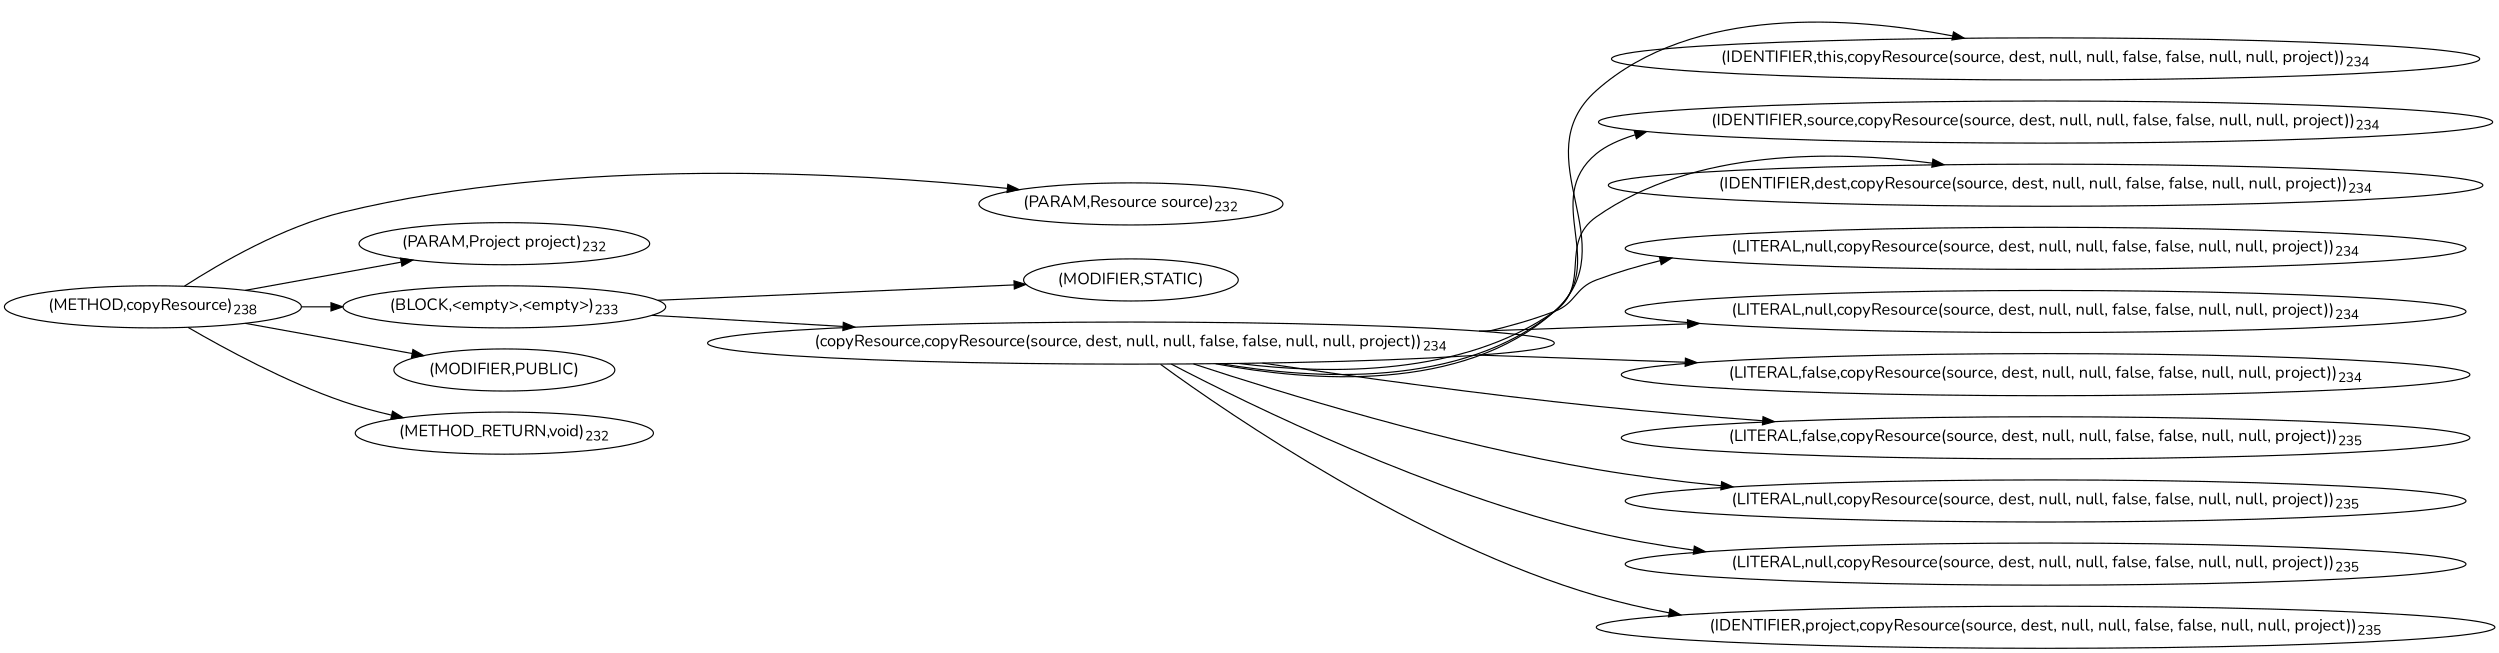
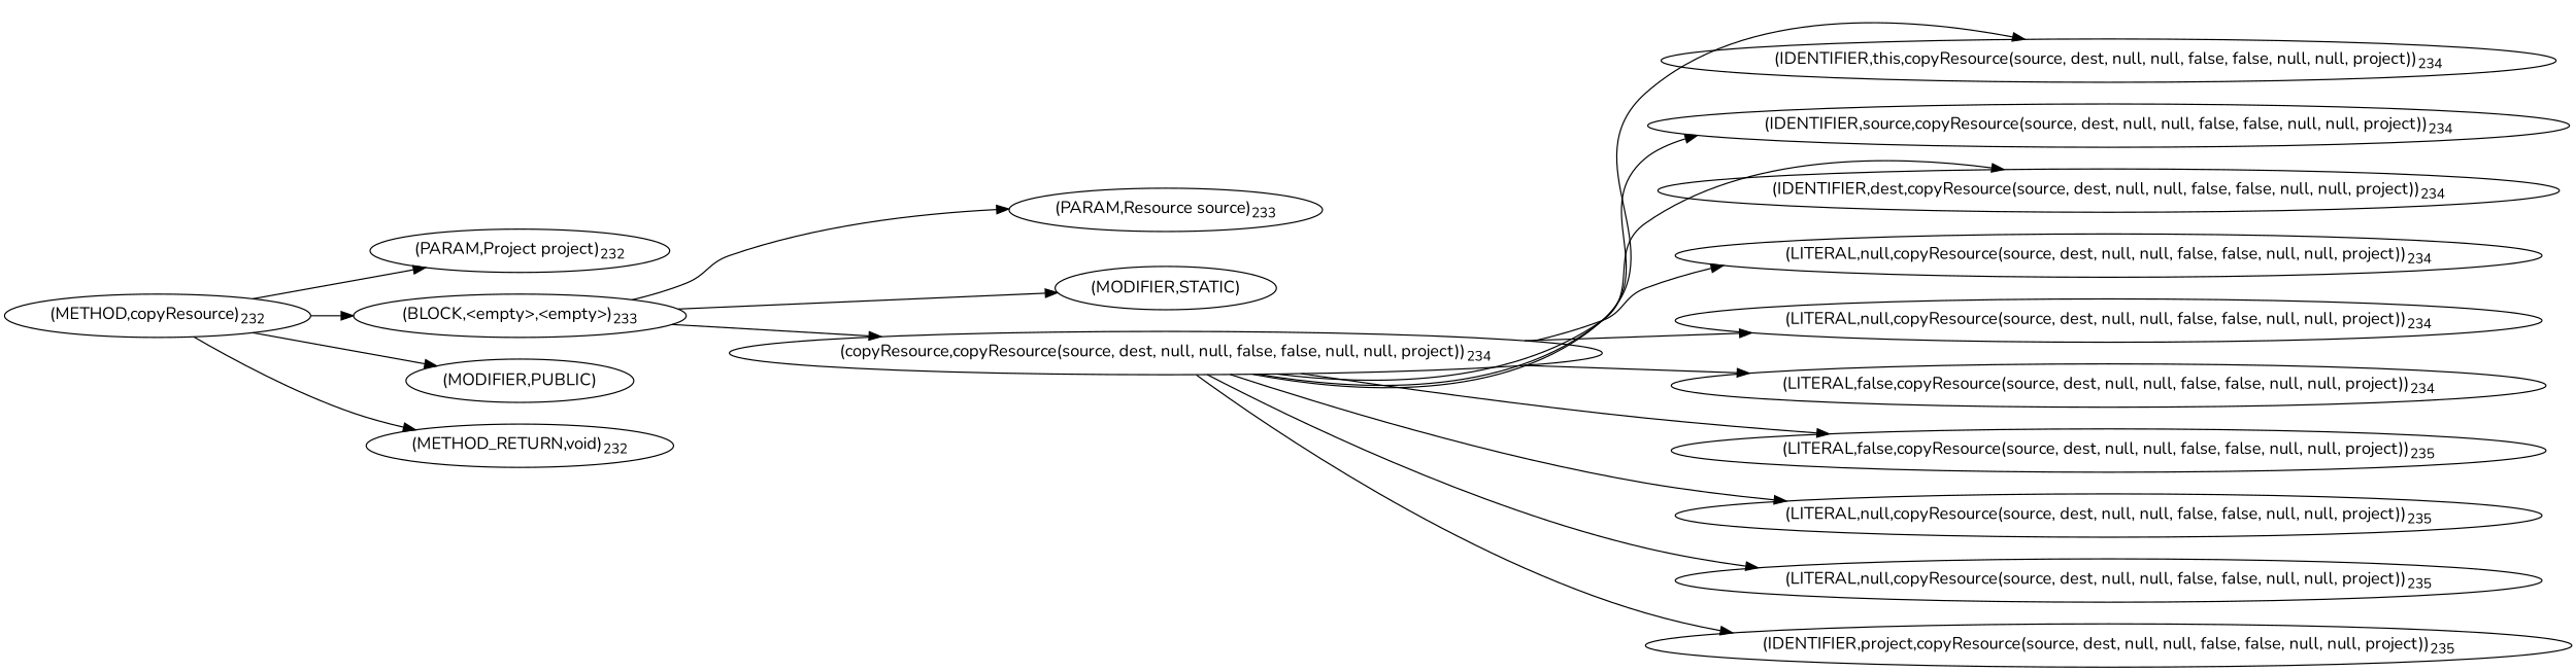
  digraph {
    fontname=Nunito
    rankdir=LR
    node [fontname=Nunito]
    edge [fontname=Nunito]
-   n1 [label=<(METHOD,copyResource)<SUB>238</SUB>>]
-   n2 [label=<(PARAM,Resource source)<SUB>232</SUB>>]
+   n1 [label=<(METHOD,copyResource)<SUB>232</SUB>>]
+   n2 [label=<(PARAM,Resource source)<SUB>233</SUB>>]
    n3 [label=<(PARAM,Project project)<SUB>232</SUB>>]
    n4 [label=<(BLOCK,&lt;empty&gt;,&lt;empty&gt;)<SUB>233</SUB>>]
    n5 [label=<(MODIFIER,PUBLIC)>]
    n6 [label=<(METHOD_RETURN,void)<SUB>232</SUB>>]
    n7 [label=<(MODIFIER,STATIC)>]
    n8 [label=<(copyResource,copyResource(source, dest, null, null, false, false, null, null, project))<SUB>234</SUB>>]
    n9 [label=<(IDENTIFIER,this,copyResource(source, dest, null, null, false, false, null, null, project))<SUB>234</SUB>>]
    n10 [label=<(IDENTIFIER,source,copyResource(source, dest, null, null, false, false, null, null, project))<SUB>234</SUB>>]
    n11 [label=<(IDENTIFIER,dest,copyResource(source, dest, null, null, false, false, null, null, project))<SUB>234</SUB>>]
    n12 [label=<(LITERAL,null,copyResource(source, dest, null, null, false, false, null, null, project))<SUB>234</SUB>>]
    n13 [label=<(LITERAL,null,copyResource(source, dest, null, null, false, false, null, null, project))<SUB>234</SUB>>]
    n14 [label=<(LITERAL,false,copyResource(source, dest, null, null, false, false, null, null, project))<SUB>234</SUB>>]
    n15 [label=<(LITERAL,false,copyResource(source, dest, null, null, false, false, null, null, project))<SUB>235</SUB>>]
    n16 [label=<(LITERAL,null,copyResource(source, dest, null, null, false, false, null, null, project))<SUB>235</SUB>>]
    n17 [label=<(LITERAL,null,copyResource(source, dest, null, null, false, false, null, null, project))<SUB>235</SUB>>]
    n18 [label=<(IDENTIFIER,project,copyResource(source, dest, null, null, false, false, null, null, project))<SUB>235</SUB>>]
-   n1 -> n2
+   n4 -> n2
    n1 -> n3
    n1 -> n4
    n1 -> n5
    n1 -> n6
    n4 -> n7
    n4 -> n8
    n8 -> n9
    n8 -> n10
    n8 -> n11
    n8 -> n12
    n8 -> n13
    n8 -> n14
    n8 -> n15
    n8 -> n16
    n8 -> n17
    n8 -> n18
  }
